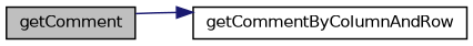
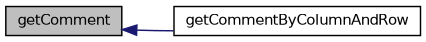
  digraph {
    rankdir=LR
    node [color=black fontname=Helvetica fontsize=10 shape=record style=filled]
    n1 [fillcolor=grey75 fontcolor=black height=0.2 label=getComment width=0.4]
    n2 [fillcolor=white height=0.2 label=getCommentByColumnAndRow width=0.4]
-   n2 -> n1 [color=midnightblue dir=back fontname=Helvetica fontsize=10 labelfontname=Helvetica labelfontsize=10 style=solid]
+   n1 -> n2 [color=midnightblue dir=back fontname=Helvetica fontsize=10 labelfontname=Helvetica labelfontsize=10 style=solid]
  }
